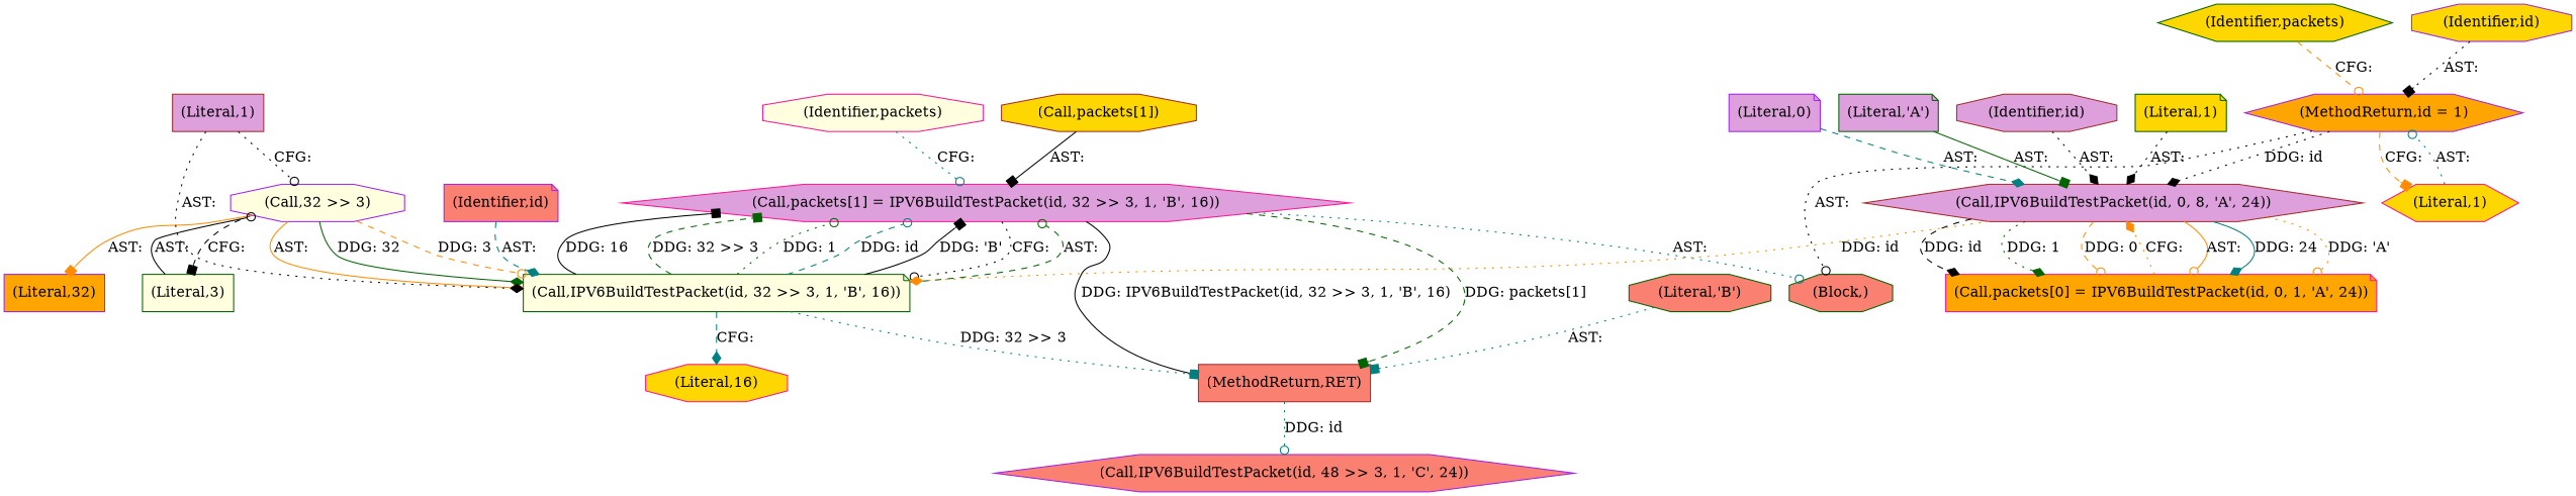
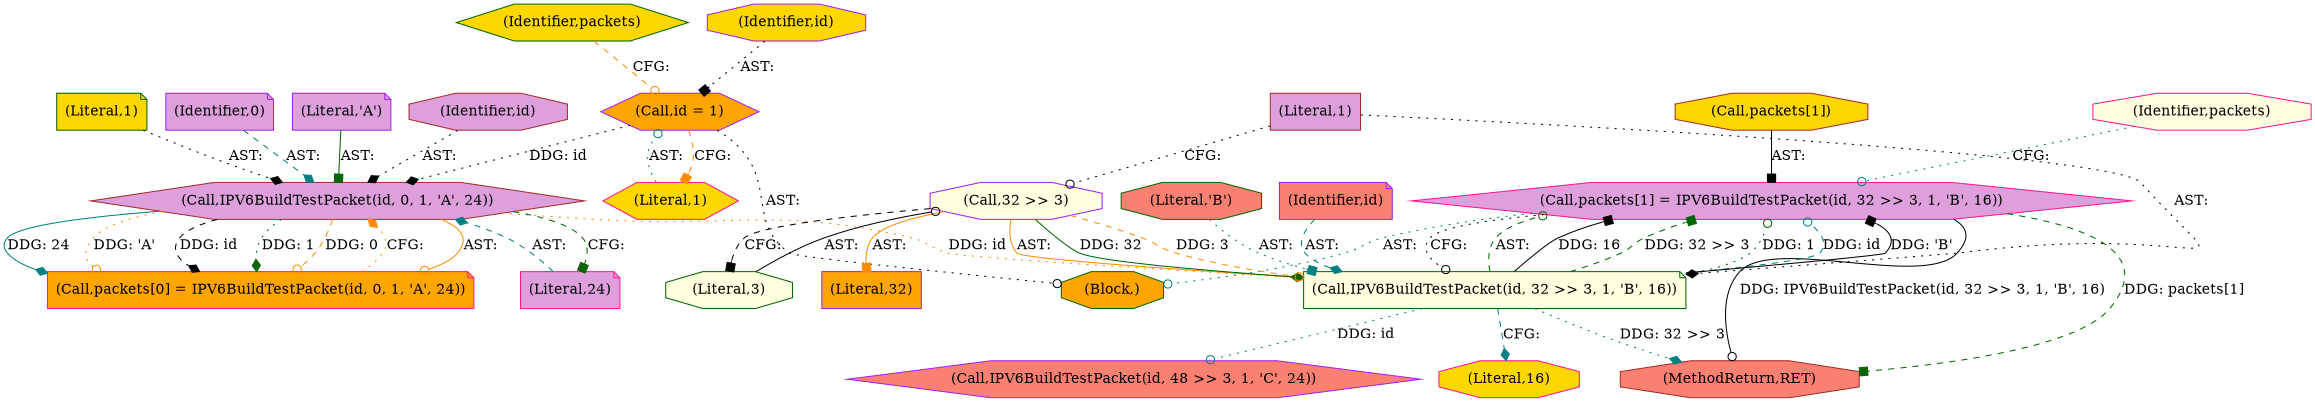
  digraph {
    node [color=darkgreen fillcolor=plum shape=octagon style=filled]
    edge [arrowhead=odot color=black style=dotted]
    n1 [color=deeppink label="(Call,packets[1] = IPV6BuildTestPacket(id, 32 >> 3, 1, 'B', 16))" shape=hexagon]
    n2 [fillcolor=lightyellow label="(Call,IPV6BuildTestPacket(id, 32 >> 3, 1, 'B', 16))" shape=note]
-   n3 [color=brown fillcolor=salmon label="(MethodReturn,RET)" shape=box]
-   n4 [fillcolor=salmon label="(Block,)"]
+   n3 [color=brown fillcolor=salmon label="(MethodReturn,RET)"]
+   n4 [fillcolor=orange label="(Block,)"]
    n5 [color=purple fillcolor=salmon label="(Call,IPV6BuildTestPacket(id, 48 >> 3, 1, 'C', 24))" shape=hexagon]
    n6 [color=deeppink fillcolor=gold label="(Literal,16)"]
-   n7 [color=brown label="(Call,IPV6BuildTestPacket(id, 0, 8, 'A', 24))" shape=hexagon]
+   n7 [color=brown label="(Call,IPV6BuildTestPacket(id, 0, 1, 'A', 24))" shape=hexagon]
    n8 [color=deeppink fillcolor=orange label="(Call,packets[0] = IPV6BuildTestPacket(id, 0, 1, 'A', 24))" shape=note]
-   n10 [color=purple fillcolor=orange label="(MethodReturn,id = 1)" shape=hexagon]
+   n9 [color=deeppink label="(Literal,24)" shape=note]
+   n10 [color=purple fillcolor=orange label="(Call,id = 1)" shape=hexagon]
    n11 [color=deeppink fillcolor=gold label="(Literal,1)" shape=hexagon]
    n12 [color=purple fillcolor=lightyellow label="(Call,32 >> 3)"]
-   n13 [fillcolor=lightyellow label="(Literal,3)" shape=box]
+   n13 [fillcolor=lightyellow label="(Literal,3)"]
    n14 [color=purple fillcolor=orange label="(Literal,32)" shape=box]
    n15 [color=deeppink fillcolor=lightyellow label="(Identifier,packets)"]
-   n16 [color=purple label="(Literal,0)" shape=note]
+   n16 [color=purple label="(Identifier,0)" shape=note]
    n17 [color=brown fillcolor=gold label="(Call,packets[1])"]
-   n18 [label="(Literal,'A')" shape=note]
+   n18 [color=purple label="(Literal,'A')" shape=note]
    n19 [fillcolor=salmon label="(Literal,'B')"]
    n20 [color=purple fillcolor=salmon label="(Identifier,id)" shape=note]
    n21 [fillcolor=gold label="(Identifier,packets)" shape=hexagon]
    n22 [color=brown label="(Literal,1)" shape=box]
    n23 [color=brown label="(Identifier,id)"]
    n24 [fillcolor=gold label="(Literal,1)" shape=note]
    n25 [color=purple fillcolor=gold label="(Identifier,id)"]
    n1 -> n2 [label="CFG: "]
    n1 -> n3 [arrowhead=box color=darkgreen label="DDG: packets[1]" style=dashed]
    n1 -> n3 [label="DDG: IPV6BuildTestPacket(id, 32 >> 3, 1, 'B', 16)" style=solid]
    n1 -> n4 [color=teal label="AST: "]
    n2 -> n1 [color=darkgreen label="AST: " style=dashed]
    n2 -> n1 [arrowhead=box label="DDG: 16" style=solid]
    n2 -> n1 [arrowhead=box color=darkgreen label="DDG: 32 >> 3" style=dashed]
    n2 -> n1 [color=darkgreen label="DDG: 1"]
    n2 -> n1 [color=teal label="DDG: id" style=dashed]
    n2 -> n1 [arrowhead=box label="DDG: 'B'" style=solid]
-   n2 -> n3 [arrowhead=box color=teal label="DDG: 32 >> 3"]
-   n3 -> n5 [color=teal label="DDG: id"]
+   n2 -> n3 [arrowhead=diamond color=teal label="DDG: 32 >> 3"]
+   n2 -> n5 [color=teal label="DDG: id"]
    n2 -> n6 [arrowhead=diamond color=teal label="CFG: " style=dashed]
    n7 -> n2 [arrowhead=diamond color=darkorange label="DDG: id"]
    n7 -> n8 [color=darkorange label="AST: " style=solid]
    n7 -> n8 [arrowhead=diamond color=teal label="DDG: 24" style=solid]
    n7 -> n8 [color=darkorange label="DDG: 'A'"]
    n7 -> n8 [arrowhead=diamond label="DDG: id" style=dashed]
    n7 -> n8 [arrowhead=diamond color=darkgreen label="DDG: 1"]
    n7 -> n8 [color=darkorange label="DDG: 0" style=dashed]
+   n7 -> n9 [arrowhead=box color=darkgreen label="CFG: " style=dashed]
    n8 -> n7 [arrowhead=diamond color=darkorange label="CFG: "]
+   n9 -> n7 [arrowhead=diamond color=teal label="AST: " style=dashed]
    n10 -> n4 [label="AST: "]
    n10 -> n7 [arrowhead=diamond label="DDG: id"]
    n10 -> n11 [arrowhead=box color=darkorange label="CFG: " style=dashed]
    n11 -> n10 [color=teal label="AST: "]
    n12 -> n2 [arrowhead=diamond color=darkorange label="AST: " style=solid]
    n12 -> n2 [arrowhead=diamond color=darkgreen label="DDG: 32" style=solid]
    n12 -> n2 [color=darkorange label="DDG: 3" style=dashed]
    n12 -> n13 [arrowhead=box label="CFG: " style=dashed]
    n12 -> n14 [arrowhead=box color=darkorange label="AST: " style=solid]
    n13 -> n12 [label="AST: " style=solid]
    n15 -> n1 [color=teal label="CFG: "]
    n16 -> n7 [arrowhead=diamond color=teal label="AST: " style=dashed]
    n17 -> n1 [arrowhead=box label="AST: " style=solid]
    n18 -> n7 [arrowhead=box color=darkgreen label="AST: " style=solid]
-   n19 -> n3 [arrowhead=box color=teal label="AST: "]
+   n19 -> n2 [arrowhead=box color=teal label="AST: "]
    n20 -> n2 [arrowhead=diamond color=teal label="AST: " style=dashed]
    n21 -> n10 [color=darkorange label="CFG: " style=dashed]
    n22 -> n2 [arrowhead=diamond label="AST: "]
    n22 -> n12 [label="CFG: "]
    n23 -> n7 [arrowhead=diamond label="AST: "]
    n24 -> n7 [arrowhead=diamond label="AST: "]
    n25 -> n10 [arrowhead=box label="AST: "]
  }
